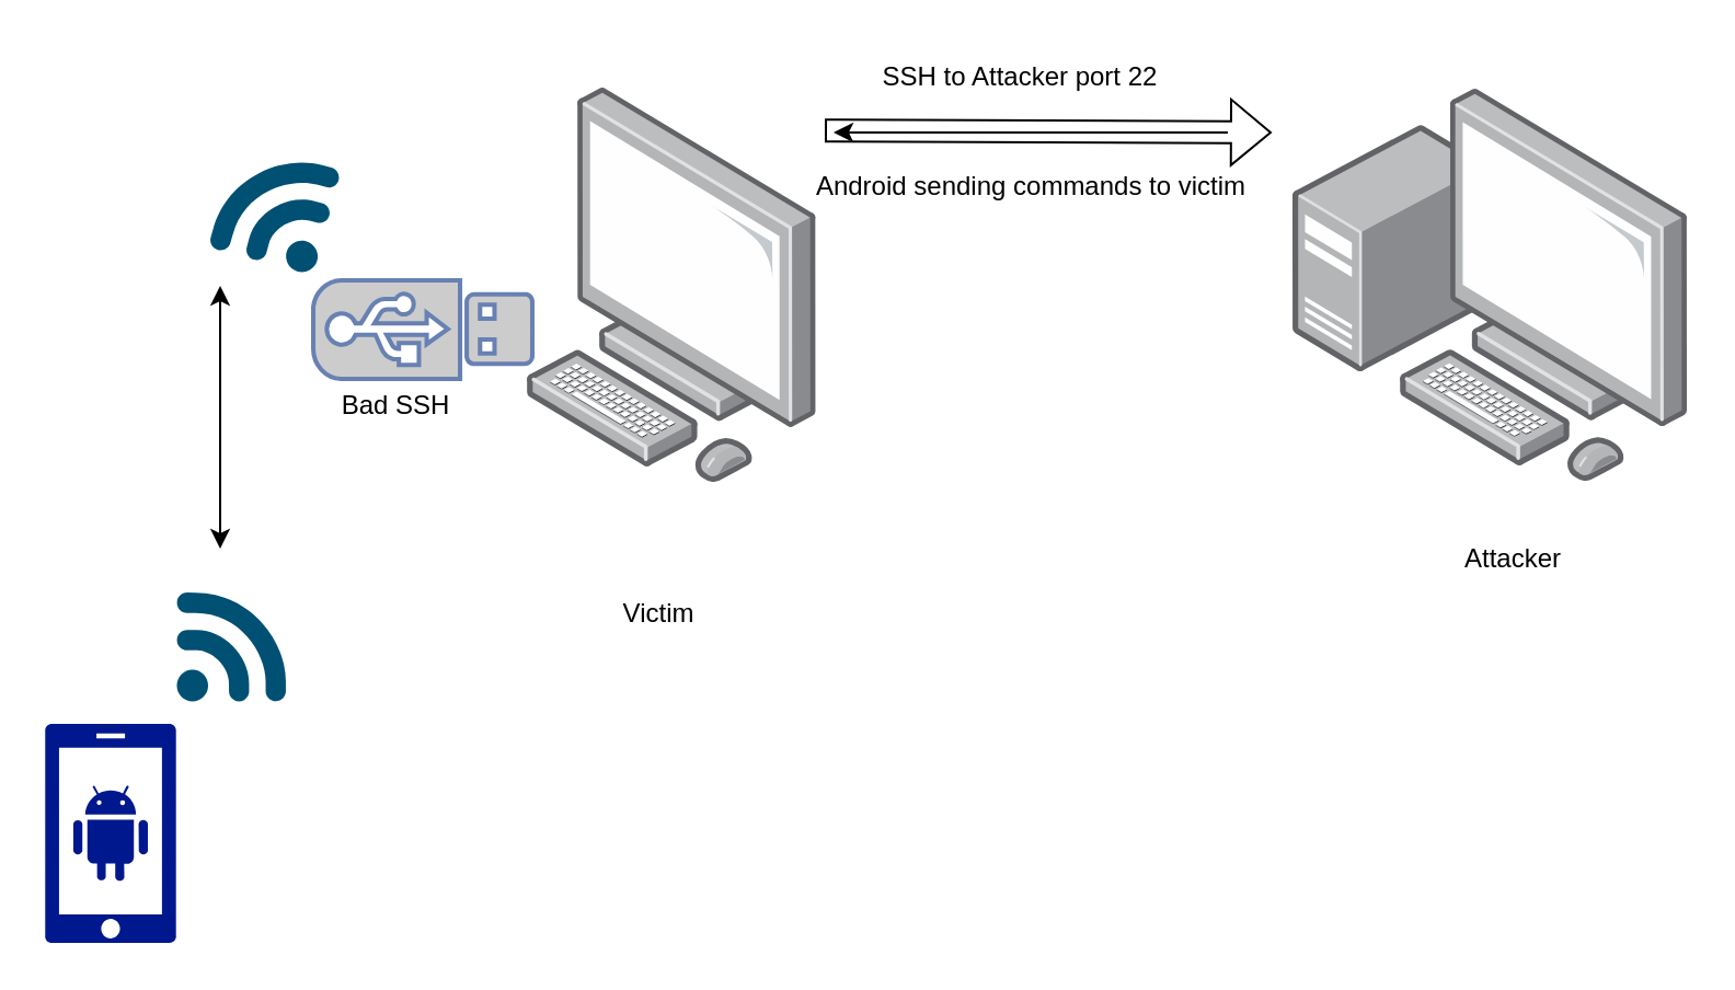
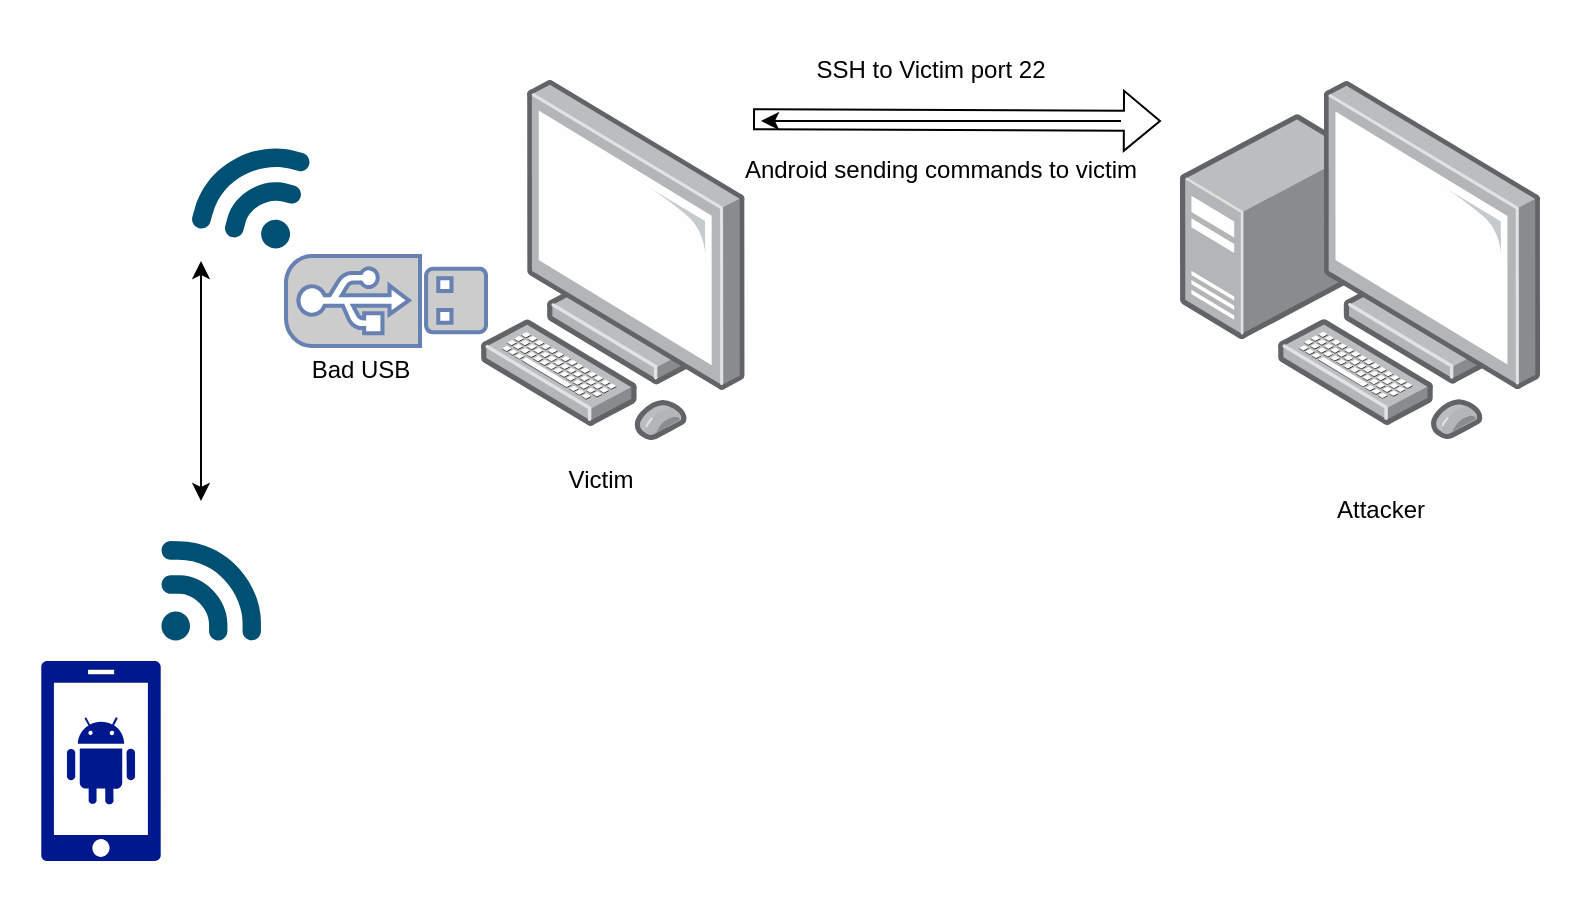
  <mxCell id="0" />
  <mxCell id="1" parent="0" />
  <mxCell id="2" value="" style="points=[];aspect=fixed;html=1;align=center;shadow=0;dashed=0;image;image=img/lib/allied_telesis/computer_and_terminals/Personal_Computer.svg;" vertex="1" parent="1"><mxGeometry x="240" y="40" width="132.82" height="180" as="geometry" /></mxCell>
  <mxCell id="3" value="" style="points=[];aspect=fixed;html=1;align=center;shadow=0;dashed=0;image;image=img/lib/allied_telesis/computer_and_terminals/Personal_Computer_with_Server.svg;" vertex="1" parent="1"><mxGeometry x="590" y="40" width="180" height="180" as="geometry" /></mxCell>
  <mxCell id="4" value="" style="fontColor=#0066CC;verticalAlign=top;verticalLabelPosition=bottom;labelPosition=center;align=center;html=1;outlineConnect=0;fillColor=#CCCCCC;strokeColor=#6881B3;gradientColor=none;gradientDirection=north;strokeWidth=2;shape=mxgraph.networks.usb_stick;rotation=90;" vertex="1" parent="1"><mxGeometry x="170" y="100" width="45" height="100" as="geometry" /></mxCell>
  <mxCell id="5" value="" style="sketch=0;aspect=fixed;pointerEvents=1;shadow=0;dashed=0;html=1;strokeColor=none;labelPosition=center;verticalLabelPosition=bottom;verticalAlign=top;align=center;fillColor=#00188D;shape=mxgraph.mscae.enterprise.android_phone" vertex="1" parent="1"><mxGeometry x="20" y="330" width="60" height="100" as="geometry" /></mxCell>
  <mxCell id="6" value="" style="points=[[0.005,0.09,0],[0.08,0,0],[0.76,0.25,0],[1,0.92,0],[0.91,0.995,0],[0.57,0.995,0],[0.045,0.955,0],[0.005,0.43,0]];verticalLabelPosition=bottom;sketch=0;html=1;verticalAlign=top;aspect=fixed;align=center;pointerEvents=1;shape=mxgraph.cisco19.3g_4g_indicator;fillColor=#005073;strokeColor=none;" vertex="1" parent="1"><mxGeometry x="80" y="270" width="50" height="50" as="geometry" /></mxCell>
  <mxCell id="7" value="" style="points=[[0.005,0.09,0],[0.08,0,0],[0.76,0.25,0],[1,0.92,0],[0.91,0.995,0],[0.57,0.995,0],[0.045,0.955,0],[0.005,0.43,0]];verticalLabelPosition=bottom;sketch=0;html=1;verticalAlign=top;aspect=fixed;align=center;pointerEvents=1;shape=mxgraph.cisco19.3g_4g_indicator;fillColor=#005073;strokeColor=none;rotation=-75;" vertex="1" parent="1"><mxGeometry x="100" y="70" width="50" height="50" as="geometry" /></mxCell>
  <mxCell id="8" value="" style="endArrow=classic;startArrow=classic;html=1;rounded=0;" edge="1" parent="1"><mxGeometry width="50" height="50" relative="1" as="geometry"><mxPoint x="100" y="250" as="sourcePoint" /><mxPoint x="100" y="130" as="targetPoint" /></mxGeometry></mxCell>
  <mxCell id="9" value="" style="shape=flexArrow;endArrow=classic;html=1;rounded=0;exitX=1.024;exitY=0.106;exitDx=0;exitDy=0;exitPerimeter=0;endWidth=19;endSize=5.685;" edge="1" parent="1" source="2"><mxGeometry width="50" height="50" relative="1" as="geometry"><mxPoint x="380" y="60" as="sourcePoint" /><mxPoint x="580" y="60" as="targetPoint" /></mxGeometry></mxCell>
- <mxCell id="10" value="&lt;div&gt;SSH to Attacker port 22&lt;/div&gt;" style="text;html=1;align=center;verticalAlign=middle;resizable=0;points=[];autosize=1;strokeColor=none;fillColor=none;" vertex="1" parent="1"><mxGeometry x="390" y="20" width="150" height="30" as="geometry" /></mxCell>
+ <mxCell id="10" value="&lt;div&gt;SSH to Victim port 22&lt;/div&gt;" style="text;html=1;align=center;verticalAlign=middle;resizable=0;points=[];autosize=1;strokeColor=none;fillColor=none;" vertex="1" parent="1"><mxGeometry x="390" y="20" width="150" height="30" as="geometry" /></mxCell>
  <mxCell id="11" value="" style="endArrow=classic;html=1;rounded=0;" edge="1" parent="1"><mxGeometry width="50" height="50" relative="1" as="geometry"><mxPoint x="560" y="60" as="sourcePoint" /><mxPoint x="380" y="60" as="targetPoint" /></mxGeometry></mxCell>
  <mxCell id="12" value="Android sending commands to victim" style="text;html=1;align=center;verticalAlign=middle;resizable=0;points=[];autosize=1;strokeColor=none;fillColor=none;" vertex="1" parent="1"><mxGeometry x="360" y="70" width="220" height="30" as="geometry" /></mxCell>
  <mxCell id="13" value="Attacker" style="text;html=1;align=center;verticalAlign=middle;resizable=0;points=[];autosize=1;strokeColor=none;fillColor=none;" vertex="1" parent="1"><mxGeometry x="655" y="240" width="70" height="30" as="geometry" /></mxCell>
- <mxCell id="14" value="Victim" style="text;html=1;align=center;verticalAlign=middle;resizable=0;points=[];autosize=1;strokeColor=none;fillColor=none;" vertex="1" parent="1"><mxGeometry x="270" y="265" width="60" height="30" as="geometry" /></mxCell>
- <mxCell id="15" value="Bad SSH" style="text;html=1;align=center;verticalAlign=middle;resizable=0;points=[];autosize=1;strokeColor=none;fillColor=none;" vertex="1" parent="1"><mxGeometry x="145" y="170" width="70" height="30" as="geometry" /></mxCell>
+ <mxCell id="14" value="Victim" style="text;html=1;align=center;verticalAlign=middle;resizable=0;points=[];autosize=1;strokeColor=none;fillColor=none;" vertex="1" parent="1"><mxGeometry x="270" y="225" width="60" height="30" as="geometry" /></mxCell>
+ <mxCell id="15" value="Bad USB" style="text;html=1;align=center;verticalAlign=middle;resizable=0;points=[];autosize=1;strokeColor=none;fillColor=none;" vertex="1" parent="1"><mxGeometry x="145" y="170" width="70" height="30" as="geometry" /></mxCell>
